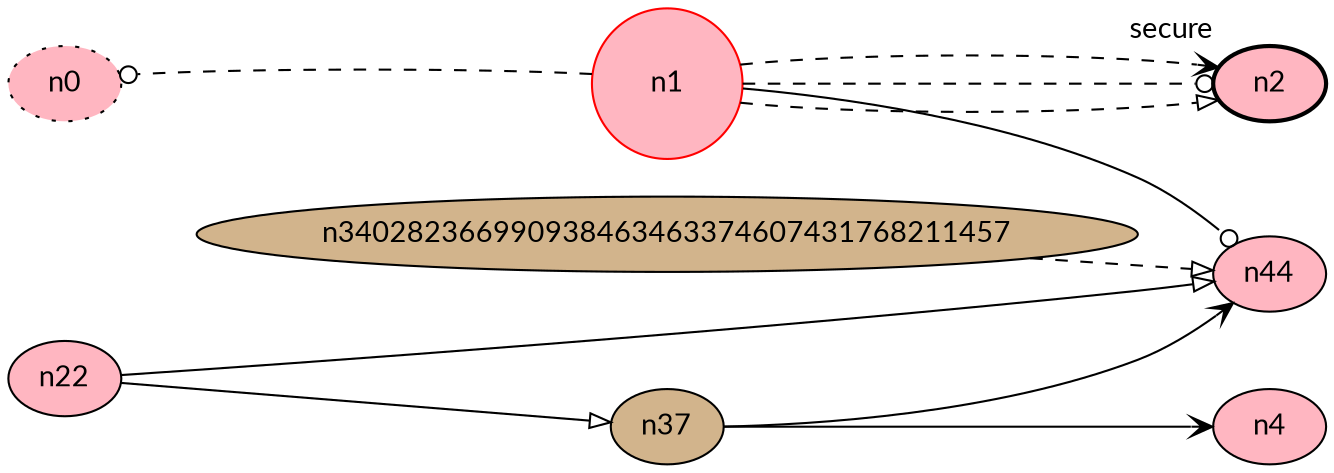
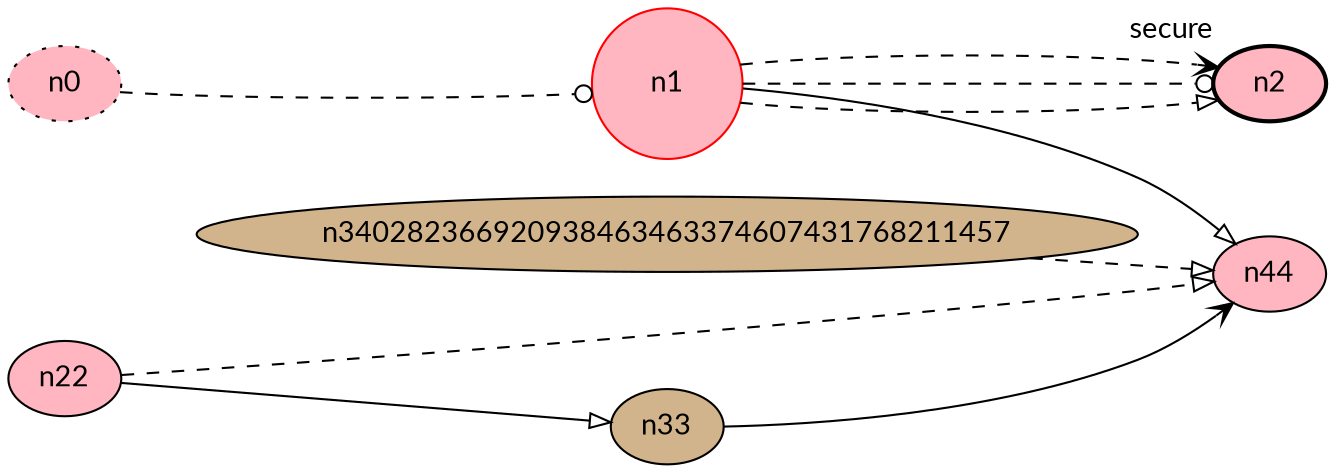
  digraph {
    fontcolor=blue
    fontname=Lato
    rankdir=LR
    node [fillcolor=lightpink fontname=Lato style=filled]
    edge [arrowhead=onormal fontname=Lato]
    n0 [style="dotted,filled"]
    n1 [color=red height=1 width=1]
    n2 [style="bold,filled" xlabel=secure]
    n44
-   n340282366920938463463374607431768211457 [fillcolor=tan label=n340282366990938463463374607431768211457]
+   n340282366920938463463374607431768211457 [fillcolor=tan]
    n22
-   n33 [fillcolor=tan label=n37]
-   n4
-   n1 -> n0 [arrowhead=odot style=dashed]
+   n33 [fillcolor=tan]
+   n0 -> n1 [arrowhead=odot style=dashed]
    n1 -> n2 [style=dashed]
    n1 -> n2 [arrowhead=odot style=dashed]
    n1 -> n2 [arrowhead=vee style=dashed]
-   n1 -> n44 [arrowhead=odot]
+   n1 -> n44
    n340282366920938463463374607431768211457 -> n44 [style=dashed]
-   n22 -> n44
+   n22 -> n44 [style=dashed]
    n22 -> n33
    n33 -> n44 [arrowhead=vee]
-   n33 -> n4 [arrowhead=vee]
  }
